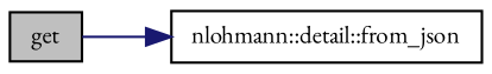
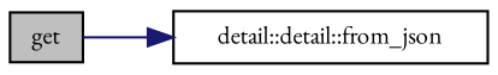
  digraph {
    rankdir=LR
    fontname="EB Garamond"
    node [color=black fontname="EB Garamond" fontsize=10 shape=record style=filled]
    n1 [fillcolor=grey75 fontcolor=black height=0.2 label=get width=0.4]
-   n2 [fillcolor=white height=0.2 label="nlohmann::detail::from_json" width=0.4]
+   n2 [fillcolor=white height=0.2 label="detail::detail::from_json" width=0.4]
    n1 -> n2 [color=midnightblue fontname="EB Garamond" fontsize=10 labelfontname=Helvetica labelfontsize=10 style=solid]
  }
